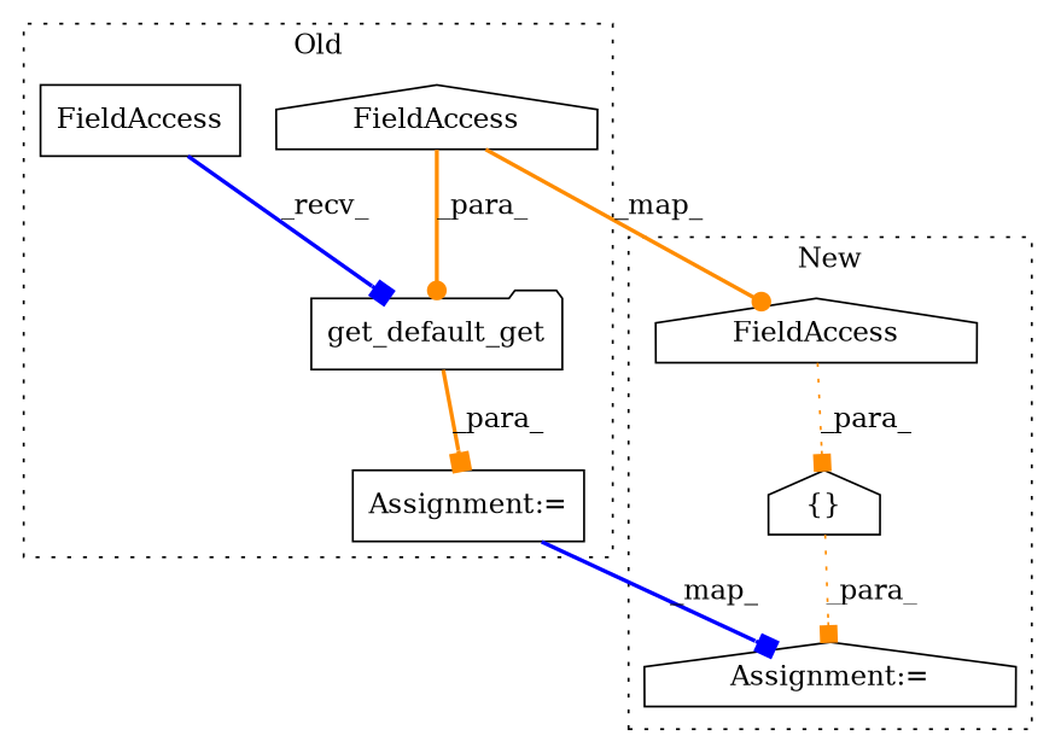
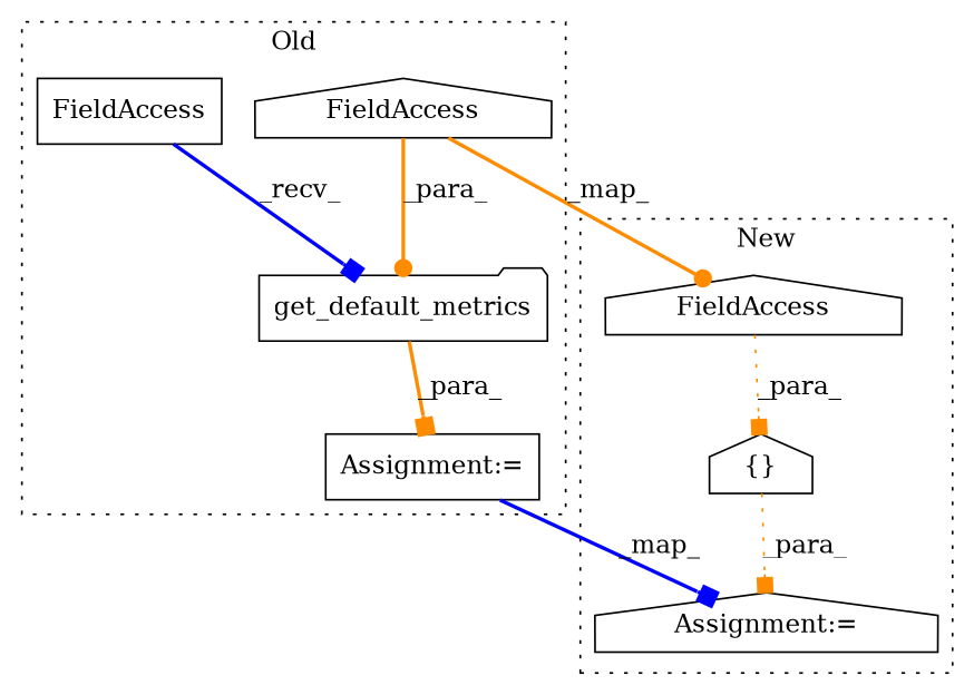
  digraph {
    node [a=22 l=24 shape=house]
    edge [color=darkorange style=bold arrowhead=box]
-   n1 [a=32 l="20,1" label=get_default_get s="30162,30206" shape=folder]
+   n1 [a=32 l="20,1" label=get_default_metrics s="30162,30206" shape=folder]
    n2 [l=21 label=FieldAccess s=30140 shape=box]
    n3 [label=FieldAccess s=30182]
    n4 [a=7 l=1 label="Assignment:=" s=30139 shape=box]
    n5 [a=4 l="1,1" label="{}" s="29812,29837"]
    n6 [label=FieldAccess s=29813]
    n7 [a=7 l=1 label="Assignment:=" s=29802]
    subgraph cluster_1 {
      label=Old
      style=dotted
      n1
      n2
      n3
      n4
    }
    subgraph cluster_2 {
      label=New
      style=dotted
      n5
      n6
      n7
    }
    n1 -> n4 [label=_para_]
    n2 -> n1 [label=_recv_ color=blue]
    n3 -> n1 [label=_para_ arrowhead=dot]
    n3 -> n6 [label=_map_ arrowhead=dot]
    n4 -> n7 [label=_map_ color=blue]
    n5 -> n7 [label=_para_ style=dotted]
    n6 -> n5 [label=_para_ style=dotted]
  }
